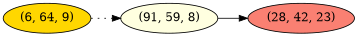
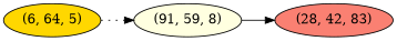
  digraph {
    rankdir=LR
    node [style=filled]
-   "(6, 64, 5)" [fillcolor=gold label="(6, 64, 9)"]
+   "(6, 64, 5)" [fillcolor=gold]
    n2 [fillcolor=lightyellow label="(91, 59, 8)"]
-   "(28, 42, 23)" [fillcolor=salmon]
+   "(28, 42, 23)" [fillcolor=salmon label="(28, 42, 83)"]
    "(6, 64, 5)" -> n2 [style=dotted]
    n2 -> "(28, 42, 23)" [style=solid]
  }
